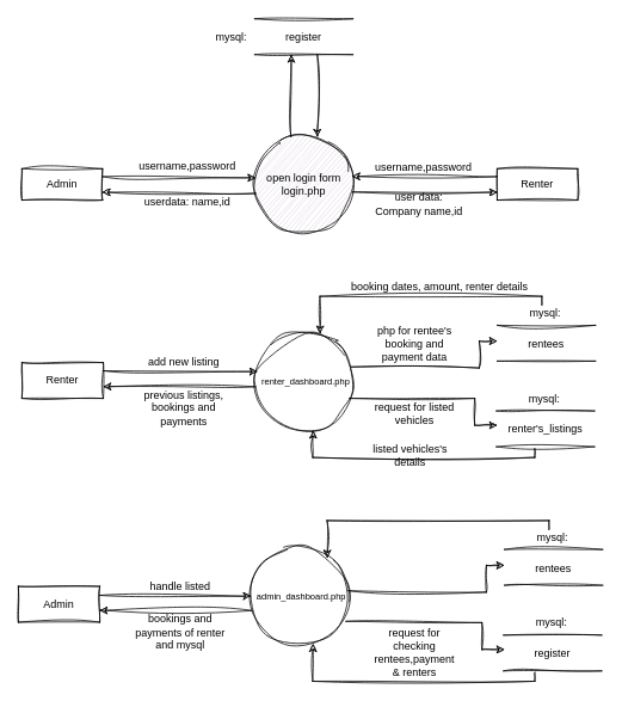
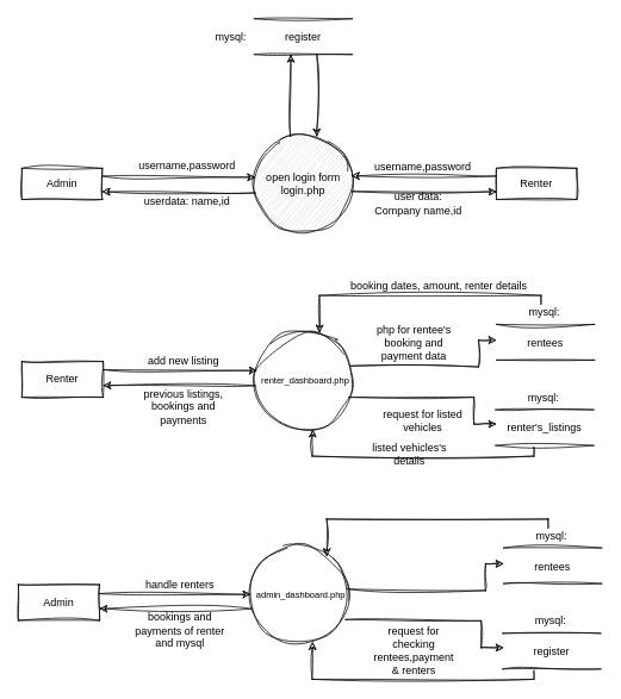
  <mxCell id="0" />
  <mxCell id="1" parent="0" />
  <mxCell id="2" value="Admin" style="rounded=0;whiteSpace=wrap;html=1;sketch=1;curveFitting=1;jiggle=2;" parent="1" vertex="1"><mxGeometry x="24" y="187.5" width="90" height="35" as="geometry" /></mxCell>
  <mxCell id="3" value="open login form&lt;br&gt;login.php" style="ellipse;whiteSpace=wrap;html=1;aspect=fixed;sketch=1;curveFitting=1;jiggle=2;fillColor=#e1d5e7;" parent="1" vertex="1"><mxGeometry x="284" y="150" width="110" height="110" as="geometry" /></mxCell>
  <mxCell id="4" value="" style="endArrow=none;html=1;rounded=0;sketch=1;curveFitting=1;jiggle=2;" parent="1" edge="1"><mxGeometry width="50" height="50" relative="1" as="geometry"><mxPoint x="284" y="20" as="sourcePoint" /><mxPoint x="394" y="20" as="targetPoint" /></mxGeometry></mxCell>
  <mxCell id="5" value="" style="endArrow=none;html=1;rounded=0;sketch=1;curveFitting=1;jiggle=2;" parent="1" edge="1"><mxGeometry width="50" height="50" relative="1" as="geometry"><mxPoint x="284" y="60" as="sourcePoint" /><mxPoint x="394" y="60" as="targetPoint" /></mxGeometry></mxCell>
  <mxCell id="6" value="" style="endArrow=classic;html=1;rounded=0;exitX=1;exitY=0.25;exitDx=0;exitDy=0;entryX=0.011;entryY=0.433;entryDx=0;entryDy=0;entryPerimeter=0;sketch=1;curveFitting=1;jiggle=2;" parent="1" source="2" target="3" edge="1"><mxGeometry width="50" height="50" relative="1" as="geometry"><mxPoint x="274" y="240" as="sourcePoint" /><mxPoint x="324" y="190" as="targetPoint" /></mxGeometry></mxCell>
  <mxCell id="7" value="" style="endArrow=classic;html=1;rounded=0;exitX=0.013;exitY=0.591;exitDx=0;exitDy=0;entryX=1;entryY=0.75;entryDx=0;entryDy=0;exitPerimeter=0;sketch=1;curveFitting=1;jiggle=2;" parent="1" source="3" target="2" edge="1"><mxGeometry width="50" height="50" relative="1" as="geometry"><mxPoint x="295" y="206" as="sourcePoint" /><mxPoint x="124" y="208" as="targetPoint" /></mxGeometry></mxCell>
  <mxCell id="8" value="" style="endArrow=classic;html=1;rounded=0;exitX=0.343;exitY=0.017;exitDx=0;exitDy=0;exitPerimeter=0;sketch=1;curveFitting=1;jiggle=2;" parent="1" edge="1"><mxGeometry width="50" height="50" relative="1" as="geometry"><mxPoint x="324.73" y="151.87" as="sourcePoint" /><mxPoint x="325" y="60" as="targetPoint" /></mxGeometry></mxCell>
  <mxCell id="9" value="" style="endArrow=classic;html=1;rounded=0;exitX=0.343;exitY=0.017;exitDx=0;exitDy=0;exitPerimeter=0;sketch=1;curveFitting=1;jiggle=2;" parent="1" edge="1"><mxGeometry width="50" height="50" relative="1" as="geometry"><mxPoint x="354" y="60" as="sourcePoint" /><mxPoint x="354" y="152" as="targetPoint" /></mxGeometry></mxCell>
  <mxCell id="10" value="username,password" style="text;html=1;strokeColor=none;fillColor=none;align=center;verticalAlign=middle;whiteSpace=wrap;rounded=0;sketch=1;curveFitting=1;jiggle=2;" parent="1" vertex="1"><mxGeometry x="154" y="170" width="110" height="30" as="geometry" /></mxCell>
  <mxCell id="11" value="userdata: name,id" style="text;html=1;strokeColor=none;fillColor=none;align=center;verticalAlign=middle;whiteSpace=wrap;rounded=0;sketch=1;curveFitting=1;jiggle=2;" parent="1" vertex="1"><mxGeometry x="154" y="210" width="110" height="30" as="geometry" /></mxCell>
  <mxCell id="12" value="mysql:" style="text;html=1;strokeColor=none;fillColor=none;align=center;verticalAlign=middle;whiteSpace=wrap;rounded=0;sketch=1;curveFitting=1;jiggle=2;" parent="1" vertex="1"><mxGeometry x="228" y="26" width="60" height="30" as="geometry" /></mxCell>
  <mxCell id="13" value="register" style="text;html=1;strokeColor=none;fillColor=none;align=center;verticalAlign=middle;whiteSpace=wrap;rounded=0;sketch=1;curveFitting=1;jiggle=2;" parent="1" vertex="1"><mxGeometry x="309" y="26" width="60" height="30" as="geometry" /></mxCell>
  <mxCell id="14" value="Renter" style="rounded=0;whiteSpace=wrap;html=1;sketch=1;curveFitting=1;jiggle=2;" parent="1" vertex="1"><mxGeometry x="555" y="187.5" width="90" height="35" as="geometry" /></mxCell>
  <mxCell id="15" value="" style="endArrow=classic;html=1;rounded=0;exitX=0;exitY=0.25;exitDx=0;exitDy=0;entryX=0.992;entryY=0.419;entryDx=0;entryDy=0;entryPerimeter=0;sketch=1;curveFitting=1;jiggle=2;" parent="1" source="14" target="3" edge="1"><mxGeometry width="50" height="50" relative="1" as="geometry"><mxPoint x="274" y="550" as="sourcePoint" /><mxPoint x="324" y="500" as="targetPoint" /></mxGeometry></mxCell>
  <mxCell id="16" value="" style="endArrow=classic;html=1;rounded=0;entryX=0;entryY=0.75;entryDx=0;entryDy=0;exitX=0.995;exitY=0.577;exitDx=0;exitDy=0;exitPerimeter=0;sketch=1;curveFitting=1;jiggle=2;" parent="1" source="3" target="14" edge="1"><mxGeometry width="50" height="50" relative="1" as="geometry"><mxPoint x="395" y="210" as="sourcePoint" /><mxPoint x="124" y="518" as="targetPoint" /></mxGeometry></mxCell>
  <mxCell id="17" value="username,password" style="text;html=1;strokeColor=none;fillColor=none;align=center;verticalAlign=middle;whiteSpace=wrap;rounded=0;sketch=1;curveFitting=1;jiggle=2;" parent="1" vertex="1"><mxGeometry x="423" y="171" width="100" height="30" as="geometry" /></mxCell>
  <mxCell id="18" value="user data: Company name,id" style="text;html=1;strokeColor=none;fillColor=none;align=center;verticalAlign=middle;whiteSpace=wrap;rounded=0;sketch=1;curveFitting=1;jiggle=2;" parent="1" vertex="1"><mxGeometry x="413" y="212" width="110" height="30" as="geometry" /></mxCell>
  <mxCell id="19" value="Renter" style="rounded=0;whiteSpace=wrap;html=1;sketch=1;curveFitting=1;jiggle=2;" parent="1" vertex="1"><mxGeometry x="24" y="404" width="91" height="40" as="geometry" /></mxCell>
  <mxCell id="20" value="&lt;font style=&quot;font-size: 10px;&quot;&gt;&amp;nbsp;renter_dashboard.php&lt;/font&gt;" style="ellipse;whiteSpace=wrap;html=1;aspect=fixed;sketch=1;curveFitting=1;jiggle=2;" parent="1" vertex="1"><mxGeometry x="285" y="370" width="110" height="110" as="geometry" /></mxCell>
  <mxCell id="21" value="" style="endArrow=classic;html=1;rounded=0;exitX=0.013;exitY=0.591;exitDx=0;exitDy=0;exitPerimeter=0;entryX=0.999;entryY=0.67;entryDx=0;entryDy=0;entryPerimeter=0;sketch=1;curveFitting=1;jiggle=2;" parent="1" target="19" edge="1"><mxGeometry width="50" height="50" relative="1" as="geometry"><mxPoint x="285" y="431" as="sourcePoint" /><mxPoint x="116" y="431" as="targetPoint" /></mxGeometry></mxCell>
  <mxCell id="22" value="" style="endArrow=classic;html=1;rounded=0;exitX=0.997;exitY=0.229;exitDx=0;exitDy=0;exitPerimeter=0;entryX=0.019;entryY=0.401;entryDx=0;entryDy=0;entryPerimeter=0;sketch=1;curveFitting=1;jiggle=2;" parent="1" source="19" target="20" edge="1"><mxGeometry width="50" height="50" relative="1" as="geometry"><mxPoint x="115" y="411" as="sourcePoint" /><mxPoint x="286" y="410" as="targetPoint" /></mxGeometry></mxCell>
  <mxCell id="23" value="add new listing" style="text;html=1;strokeColor=none;fillColor=none;align=center;verticalAlign=middle;whiteSpace=wrap;rounded=0;sketch=1;curveFitting=1;jiggle=2;" parent="1" vertex="1"><mxGeometry x="155" y="389" width="100" height="30" as="geometry" /></mxCell>
  <mxCell id="24" value="previous listings,&lt;br&gt;bookings and payments" style="text;html=1;strokeColor=none;fillColor=none;align=center;verticalAlign=middle;whiteSpace=wrap;rounded=0;sketch=1;curveFitting=1;jiggle=2;" parent="1" vertex="1"><mxGeometry x="155" y="440" width="100" height="30" as="geometry" /></mxCell>
  <mxCell id="25" value="&lt;font style=&quot;font-size: 10px;&quot;&gt;&amp;nbsp;admin_dashboard.php&lt;/font&gt;" style="ellipse;whiteSpace=wrap;html=1;aspect=fixed;sketch=1;curveFitting=1;jiggle=2;" parent="1" vertex="1"><mxGeometry x="280" y="610" width="110" height="110" as="geometry" /></mxCell>
  <mxCell id="26" value="Admin" style="rounded=0;whiteSpace=wrap;html=1;sketch=1;curveFitting=1;jiggle=2;" parent="1" vertex="1"><mxGeometry x="20" y="654" width="91" height="40" as="geometry" /></mxCell>
  <mxCell id="27" value="" style="endArrow=classic;html=1;rounded=0;exitX=0.013;exitY=0.591;exitDx=0;exitDy=0;exitPerimeter=0;entryX=0.999;entryY=0.67;entryDx=0;entryDy=0;entryPerimeter=0;sketch=1;curveFitting=1;jiggle=2;" parent="1" target="26" edge="1"><mxGeometry width="50" height="50" relative="1" as="geometry"><mxPoint x="281" y="681" as="sourcePoint" /><mxPoint x="112" y="681" as="targetPoint" /></mxGeometry></mxCell>
- <mxCell id="28" value="handle listed" style="text;html=1;strokeColor=none;fillColor=none;align=center;verticalAlign=middle;whiteSpace=wrap;rounded=0;sketch=1;curveFitting=1;jiggle=2;" parent="1" vertex="1"><mxGeometry x="151" y="639" width="100" height="30" as="geometry" /></mxCell>
+ <mxCell id="28" value="handle renters" style="text;html=1;strokeColor=none;fillColor=none;align=center;verticalAlign=middle;whiteSpace=wrap;rounded=0;sketch=1;curveFitting=1;jiggle=2;" parent="1" vertex="1"><mxGeometry x="151" y="639" width="100" height="30" as="geometry" /></mxCell>
  <mxCell id="29" value="&lt;br&gt;bookings and payments of renter and mysql" style="text;html=1;strokeColor=none;fillColor=none;align=center;verticalAlign=middle;whiteSpace=wrap;rounded=0;sketch=1;curveFitting=1;jiggle=2;" parent="1" vertex="1"><mxGeometry x="146" y="683" width="110" height="30" as="geometry" /></mxCell>
  <mxCell id="30" value="" style="endArrow=classic;html=1;rounded=0;exitX=1;exitY=0.25;exitDx=0;exitDy=0;entryX=0;entryY=0.5;entryDx=0;entryDy=0;sketch=1;curveFitting=1;jiggle=2;" parent="1" source="26" edge="1"><mxGeometry width="50" height="50" relative="1" as="geometry"><mxPoint x="110" y="664.47" as="sourcePoint" /><mxPoint x="280" y="665" as="targetPoint" /></mxGeometry></mxCell>
  <mxCell id="31" value="" style="endArrow=none;html=1;rounded=0;sketch=1;curveFitting=1;jiggle=2;" edge="1" parent="1"><mxGeometry width="50" height="50" relative="1" as="geometry"><mxPoint x="555" y="362.33" as="sourcePoint" /><mxPoint x="665" y="362.33" as="targetPoint" /></mxGeometry></mxCell>
  <mxCell id="32" value="" style="endArrow=none;html=1;rounded=0;sketch=1;curveFitting=1;jiggle=2;" edge="1" parent="1"><mxGeometry width="50" height="50" relative="1" as="geometry"><mxPoint x="555" y="402.33" as="sourcePoint" /><mxPoint x="665" y="402.33" as="targetPoint" /></mxGeometry></mxCell>
  <mxCell id="33" value="mysql:" style="text;html=1;strokeColor=none;fillColor=none;align=center;verticalAlign=middle;whiteSpace=wrap;rounded=0;sketch=1;curveFitting=1;jiggle=2;" vertex="1" parent="1"><mxGeometry x="579" y="334.33" width="60" height="30" as="geometry" /></mxCell>
  <mxCell id="34" value="rentees" style="text;html=1;strokeColor=none;fillColor=none;align=center;verticalAlign=middle;whiteSpace=wrap;rounded=0;sketch=1;curveFitting=1;jiggle=2;" vertex="1" parent="1"><mxGeometry x="580" y="368.33" width="60" height="30" as="geometry" /></mxCell>
  <mxCell id="35" value="" style="endArrow=none;html=1;rounded=0;sketch=1;curveFitting=1;jiggle=2;" edge="1" parent="1"><mxGeometry width="50" height="50" relative="1" as="geometry"><mxPoint x="554" y="458" as="sourcePoint" /><mxPoint x="664" y="458" as="targetPoint" /></mxGeometry></mxCell>
  <mxCell id="36" value="" style="endArrow=none;html=1;rounded=0;sketch=1;curveFitting=1;jiggle=2;" edge="1" parent="1"><mxGeometry width="50" height="50" relative="1" as="geometry"><mxPoint x="554" y="498" as="sourcePoint" /><mxPoint x="664" y="498" as="targetPoint" /></mxGeometry></mxCell>
  <mxCell id="37" value="mysql:" style="text;html=1;strokeColor=none;fillColor=none;align=center;verticalAlign=middle;whiteSpace=wrap;rounded=0;sketch=1;curveFitting=1;jiggle=2;" vertex="1" parent="1"><mxGeometry x="578" y="430" width="60" height="30" as="geometry" /></mxCell>
  <mxCell id="38" value="renter's_listings" style="text;html=1;strokeColor=none;fillColor=none;align=center;verticalAlign=middle;whiteSpace=wrap;rounded=0;sketch=1;curveFitting=1;jiggle=2;" vertex="1" parent="1"><mxGeometry x="579" y="464" width="60" height="30" as="geometry" /></mxCell>
  <mxCell id="39" value="" style="endArrow=classic;html=1;rounded=0;exitX=0.971;exitY=0.353;exitDx=0;exitDy=0;exitPerimeter=0;sketch=1;curveFitting=1;jiggle=2;" edge="1" parent="1" source="20"><mxGeometry width="50" height="50" relative="1" as="geometry"><mxPoint x="395" y="410" as="sourcePoint" /><mxPoint x="555" y="380" as="targetPoint" /><Array as="points"><mxPoint x="535" y="410" /><mxPoint x="535" y="380" /></Array></mxGeometry></mxCell>
  <mxCell id="40" value="" style="endArrow=classic;html=1;rounded=0;sketch=1;curveFitting=1;jiggle=2;" edge="1" parent="1"><mxGeometry width="50" height="50" relative="1" as="geometry"><mxPoint x="390" y="444" as="sourcePoint" /><mxPoint x="555" y="474" as="targetPoint" /><Array as="points"><mxPoint x="530" y="444" /><mxPoint x="530" y="474" /></Array></mxGeometry></mxCell>
  <mxCell id="41" value="" style="endArrow=classic;html=1;rounded=0;entryX=0.721;entryY=0.043;entryDx=0;entryDy=0;entryPerimeter=0;exitX=0.433;exitY=0.189;exitDx=0;exitDy=0;exitPerimeter=0;sketch=1;curveFitting=1;jiggle=2;" edge="1" parent="1" source="33"><mxGeometry width="50" height="50" relative="1" as="geometry"><mxPoint x="578" y="350" as="sourcePoint" /><mxPoint x="357.31" y="371.69" as="targetPoint" /><Array as="points"><mxPoint x="605" y="330" /><mxPoint x="357" y="330" /></Array></mxGeometry></mxCell>
  <mxCell id="42" value="" style="endArrow=classic;html=1;rounded=0;entryX=0.721;entryY=0.043;entryDx=0;entryDy=0;entryPerimeter=0;sketch=1;curveFitting=1;jiggle=2;" edge="1" parent="1"><mxGeometry width="50" height="50" relative="1" as="geometry"><mxPoint x="597" y="500" as="sourcePoint" /><mxPoint x="349.31" y="480" as="targetPoint" /><Array as="points"><mxPoint x="597" y="510" /><mxPoint x="349" y="510" /></Array></mxGeometry></mxCell>
  <mxCell id="43" value="" style="endArrow=none;html=1;rounded=0;sketch=1;curveFitting=1;jiggle=2;" edge="1" parent="1"><mxGeometry width="50" height="50" relative="1" as="geometry"><mxPoint x="563" y="612.8" as="sourcePoint" /><mxPoint x="673" y="612.8" as="targetPoint" /></mxGeometry></mxCell>
  <mxCell id="44" value="" style="endArrow=none;html=1;rounded=0;sketch=1;curveFitting=1;jiggle=2;" edge="1" parent="1"><mxGeometry width="50" height="50" relative="1" as="geometry"><mxPoint x="563" y="652.8" as="sourcePoint" /><mxPoint x="673" y="652.8" as="targetPoint" /></mxGeometry></mxCell>
  <mxCell id="45" value="mysql:" style="text;html=1;strokeColor=none;fillColor=none;align=center;verticalAlign=middle;whiteSpace=wrap;rounded=0;sketch=1;curveFitting=1;jiggle=2;" vertex="1" parent="1"><mxGeometry x="587" y="584.8" width="60" height="30" as="geometry" /></mxCell>
  <mxCell id="46" value="rentees" style="text;html=1;strokeColor=none;fillColor=none;align=center;verticalAlign=middle;whiteSpace=wrap;rounded=0;sketch=1;curveFitting=1;jiggle=2;" vertex="1" parent="1"><mxGeometry x="588" y="618.8" width="60" height="30" as="geometry" /></mxCell>
  <mxCell id="47" value="" style="endArrow=none;html=1;rounded=0;sketch=1;curveFitting=1;jiggle=2;" edge="1" parent="1"><mxGeometry width="50" height="50" relative="1" as="geometry"><mxPoint x="562" y="708.47" as="sourcePoint" /><mxPoint x="672" y="708.47" as="targetPoint" /></mxGeometry></mxCell>
  <mxCell id="48" value="" style="endArrow=none;html=1;rounded=0;sketch=1;curveFitting=1;jiggle=2;" edge="1" parent="1"><mxGeometry width="50" height="50" relative="1" as="geometry"><mxPoint x="562" y="748.47" as="sourcePoint" /><mxPoint x="672" y="748.47" as="targetPoint" /></mxGeometry></mxCell>
  <mxCell id="49" value="mysql:" style="text;html=1;strokeColor=none;fillColor=none;align=center;verticalAlign=middle;whiteSpace=wrap;rounded=0;sketch=1;curveFitting=1;jiggle=2;" vertex="1" parent="1"><mxGeometry x="586" y="680.47" width="60" height="30" as="geometry" /></mxCell>
  <mxCell id="50" value="register" style="text;html=1;strokeColor=none;fillColor=none;align=center;verticalAlign=middle;whiteSpace=wrap;rounded=0;sketch=1;curveFitting=1;jiggle=2;" vertex="1" parent="1"><mxGeometry x="587" y="714.47" width="60" height="30" as="geometry" /></mxCell>
  <mxCell id="51" value="" style="endArrow=classic;html=1;rounded=0;exitX=0.987;exitY=0.444;exitDx=0;exitDy=0;exitPerimeter=0;sketch=1;curveFitting=1;jiggle=2;" edge="1" parent="1" source="25"><mxGeometry width="50" height="50" relative="1" as="geometry"><mxPoint x="400" y="659.47" as="sourcePoint" /><mxPoint x="563" y="630.47" as="targetPoint" /><Array as="points"><mxPoint x="543" y="660.47" /><mxPoint x="543" y="630.47" /></Array></mxGeometry></mxCell>
  <mxCell id="52" value="" style="endArrow=classic;html=1;rounded=0;sketch=1;curveFitting=1;jiggle=2;exitX=0.964;exitY=0.755;exitDx=0;exitDy=0;exitPerimeter=0;" edge="1" parent="1" source="25"><mxGeometry width="50" height="50" relative="1" as="geometry"><mxPoint x="398" y="694.47" as="sourcePoint" /><mxPoint x="563" y="724.47" as="targetPoint" /><Array as="points"><mxPoint x="538" y="694.47" /><mxPoint x="538" y="724.47" /></Array></mxGeometry></mxCell>
  <mxCell id="53" value="" style="endArrow=classic;html=1;rounded=0;entryX=0.721;entryY=0.043;entryDx=0;entryDy=0;entryPerimeter=0;exitX=0.433;exitY=0.189;exitDx=0;exitDy=0;exitPerimeter=0;sketch=1;curveFitting=1;jiggle=2;" edge="1" parent="1" source="45"><mxGeometry width="50" height="50" relative="1" as="geometry"><mxPoint x="586" y="600.47" as="sourcePoint" /><mxPoint x="365.31" y="622.16" as="targetPoint" /><Array as="points"><mxPoint x="613" y="580.47" /><mxPoint x="365" y="580.47" /></Array></mxGeometry></mxCell>
  <mxCell id="54" value="" style="endArrow=classic;html=1;rounded=0;entryX=0.63;entryY=0.985;entryDx=0;entryDy=0;entryPerimeter=0;sketch=1;curveFitting=1;jiggle=2;" edge="1" parent="1" target="25"><mxGeometry width="50" height="50" relative="1" as="geometry"><mxPoint x="597" y="750" as="sourcePoint" /><mxPoint x="349.31" y="730" as="targetPoint" /><Array as="points"><mxPoint x="597" y="760" /><mxPoint x="349" y="760" /></Array></mxGeometry></mxCell>
  <mxCell id="55" value="php for rentee's booking and payment data" style="text;html=1;strokeColor=none;fillColor=none;align=center;verticalAlign=middle;whiteSpace=wrap;rounded=0;sketch=1;curveFitting=1;jiggle=2;" vertex="1" parent="1"><mxGeometry x="413" y="368.33" width="100" height="30" as="geometry" /></mxCell>
  <mxCell id="56" value="booking dates, amount, renter details" style="text;html=1;strokeColor=none;fillColor=none;align=center;verticalAlign=middle;whiteSpace=wrap;rounded=0;sketch=1;curveFitting=1;jiggle=2;" vertex="1" parent="1"><mxGeometry x="385" y="304.33" width="212" height="30" as="geometry" /></mxCell>
- <mxCell id="57" value="request for listed vehicles" style="text;html=1;strokeColor=none;fillColor=none;align=center;verticalAlign=middle;whiteSpace=wrap;rounded=0;sketch=1;curveFitting=1;jiggle=2;" vertex="1" parent="1"><mxGeometry x="413" y="446" width="100" height="30" as="geometry" /></mxCell>
+ <mxCell id="57" value="request for listed vehicles" style="text;html=1;strokeColor=none;fillColor=none;align=center;verticalAlign=middle;whiteSpace=wrap;rounded=0;sketch=1;curveFitting=1;jiggle=2;" vertex="1" parent="1"><mxGeometry x="423" y="456" width="100" height="30" as="geometry" /></mxCell>
  <mxCell id="58" value="listed vehicles's details" style="text;html=1;strokeColor=none;fillColor=none;align=center;verticalAlign=middle;whiteSpace=wrap;rounded=0;sketch=1;curveFitting=1;jiggle=2;" vertex="1" parent="1"><mxGeometry x="408" y="493" width="100" height="30" as="geometry" /></mxCell>
  <mxCell id="59" value="request for checking rentees,payment &amp;amp; renters" style="text;html=1;strokeColor=none;fillColor=none;align=center;verticalAlign=middle;whiteSpace=wrap;rounded=0;sketch=1;curveFitting=1;jiggle=2;" vertex="1" parent="1"><mxGeometry x="413" y="713" width="100" height="30" as="geometry" /></mxCell>
